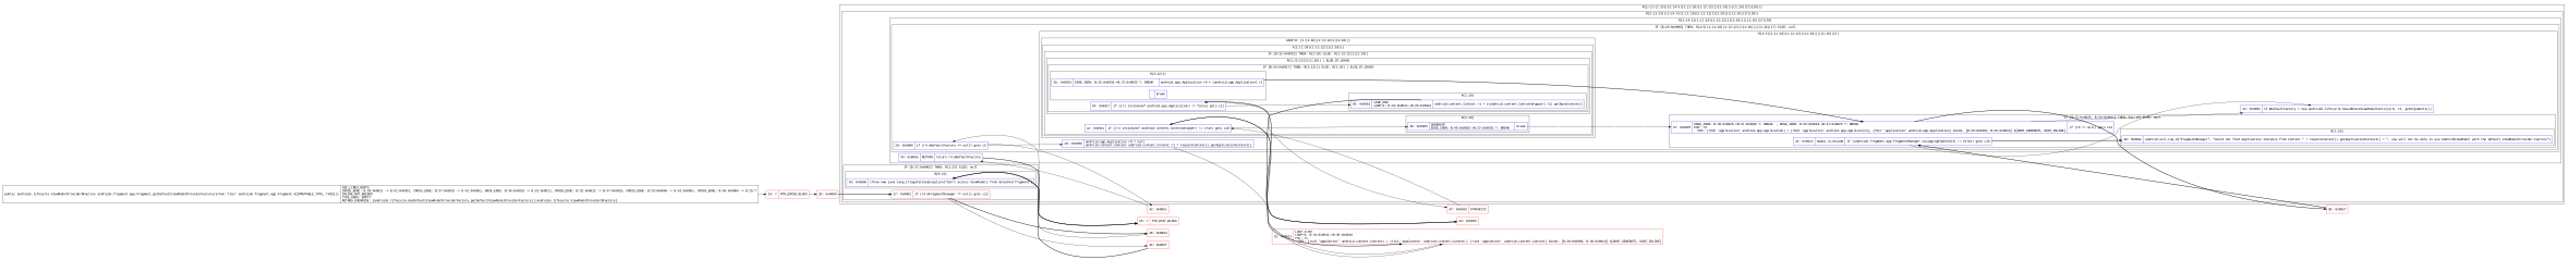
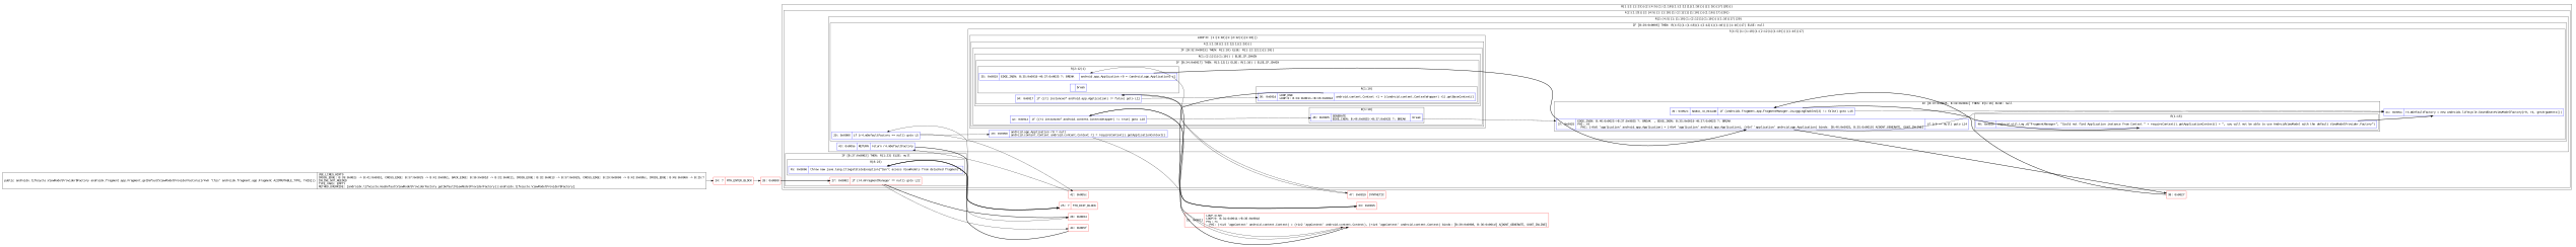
  digraph {
    fontname="Liberation Mono"
    rankdir=LR
    node [color=blue fontname="Liberation Mono" shape=record]
    edge [fontname="Liberation Mono" style=solid]
    n1 [label="{45\:\ 0x0066|throw new java.lang.IllegalStateException(\"Can't access ViewModels from detached fragment\")\l}"]
    n2 [color=red label="{27\:\ 0x0002|if (r4.mFragmentManager == null) goto L22\l}"]
    n3 [label="{46\:\ 0x0025|GENERATE\lEDGE_INSN: B:46:0x0025\-\>B:37:0x0025 ?: BREAK  \l|break\l}"]
    n4 [label="{35\:\ 0x0019|EDGE_INSN: B:35:0x0019\-\>B:37:0x0025 ?: BREAK  \l|android.app.Application r0 = (android.app.Application) r1\l}"]
    n5 [label="{|break\l}"]
    n6 [label="{36\:\ 0x001d|LOOP_END\lLOOP:0: B:31:0x0011\-\>B:36:0x001d\l|android.content.Context r1 = ((android.content.ContextWrapper) r1).getBaseContext()\l}"]
    n7 [label="{34\:\ 0x0017|if ((r1 instanceof android.app.Application) != false) goto L11\l}"]
    n8 [label="{32\:\ 0x0013|if ((r1 instanceof android.content.ContextWrapper) != true) goto L18\l}"]
    n9 [label="{40\:\ 0x002e|android.util.Log.d(\"FragmentManager\", \"Could not find Application instance from Context \" + requireContext().getApplicationContext() + \", you will not be able to use AndroidViewModel with the default ViewModelProvider.Factory\")\l}"]
    n10 [label="{37\:\ 0x0025|EDGE_INSN: B:46:0x0025\-\>B:37:0x0025 ?: BREAK  , EDGE_INSN: B:35:0x0019\-\>B:37:0x0025 ?: BREAK  \lPHI: r0 \l  PHI: (r0v5 'application' android.app.Application) = (r0v4 'application' android.app.Application), (r0v7 'application' android.app.Application) binds: [B:46:0x0025, B:35:0x0019] A[DONT_GENERATE, DONT_INLINE]\l|if (r0 == null) goto L14\l}"]
    n11 [label="{39\:\ 0x002c|ADDED_TO_REGION\l|if (androidx.fragment.app.FragmentManager.isLoggingEnabled(3) != false) goto L16\l}"]
    n12 [label="{30\:\ 0x0008|android.app.Application r0 = null\landroid.content.Context android.content.Context r1 = requireContext().getApplicationContext()\l}"]
    n13 [label="{41\:\ 0x0051|r4.mDefaultFactory = new androidx.lifecycle.SavedStateViewModelFactory(r0, r4, getArguments())\l}"]
    n14 [label="{29\:\ 0x0006|if (r4.mDefaultFactory == null) goto L5\l}"]
    n15 [label="{43\:\ 0x005e|RETURN\l|return r4.mDefaultFactory\l}"]
    n16 [color=red label="{25\:\ ?|MTH_EXIT_BLOCK\l}"]
    n17 [color=red label="{28\:\ 0x0004}"]
    n18 [color=red label="{44\:\ 0x005f}"]
    n19 [color=red label="{31\:\ 0x0011|LOOP_START\lLOOP:0: B:31:0x0011\-\>B:36:0x001d\lPHI: r1 \l  PHI: (r1v3 'appContext' android.content.Context) = (r1v2 'appContext' android.content.Context), (r1v4 'appContext' android.content.Context) binds: [B:30:0x0008, B:36:0x001d] A[DONT_GENERATE, DONT_INLINE]\l}"]
    n20 [color=red label="{47\:\ 0x0019|SYNTHETIC\l}"]
    n21 [color=red label="{33\:\ 0x0015}"]
    n22 [color=red label="{38\:\ 0x0027}"]
    n23 [color=red label="{42\:\ 0x005c}"]
    n24 [color=red label="{24\:\ ?|MTH_ENTER_BLOCK\l}"]
    n25 [color=red label="{26\:\ 0x0000}"]
    n26 [label="{public androidx.lifecycle.ViewModelProvider$Factory androidx.fragment.app.Fragment.getDefaultViewModelProviderFactory((r4v0 'this' androidx.fragment.app.Fragment A[IMMUTABLE_TYPE, THIS]))  | USE_LINES_HINTS\lCROSS_EDGE: B:39:0x002c \-\> B:41:0x0051, CROSS_EDGE: B:37:0x0025 \-\> B:41:0x0051, BACK_EDGE: B:36:0x001d \-\> B:31:0x0011, CROSS_EDGE: B:32:0x0013 \-\> B:37:0x0025, CROSS_EDGE: B:29:0x0006 \-\> B:42:0x005c, CROSS_EDGE: B:45:0x0066 \-\> B:25:?\lINLINE_NOT_NEEDED\lTYPE_VARS: EMPTY\lMETHOD_OVERRIDE: [androidx.lifecycle.HasDefaultViewModelProviderFactory.getDefaultViewModelProviderFactory():androidx.lifecycle.ViewModelProvider$Factory]\l}" color=""]
    subgraph cluster_1 {
      label="R(1:(2:(1:23)|(2:(4:5|(1:(1:18)(1:(2:12|1)(1:10)))|(1:16)|17)|20)))"
      subgraph cluster_2 {
        label="R(2:(1:23)|(2:(4:5|(1:(1:18)(1:(2:12|1)(1:10)))|(1:16)|17)|20))"
        subgraph cluster_3 {
          label="IF [B:27:0x0002] THEN: R(1:23) ELSE: null"
          n2
          subgraph cluster_4 {
            label="R(8:23)"
            n1
          }
        }
        subgraph cluster_5 {
          label="R(2:(4:5|(1:(1:18)(1:(2:12|1)(1:10)))|(1:16)|17)|20)"
          n15
          subgraph cluster_6 {
            label="IF [B:29:0x0006] THEN: R(4:5|(1:(1:18)(1:(2:12|1)(1:10)))|(1:16)|17) ELSE: null"
            n14
            subgraph cluster_7 {
              label="R(4:5|(1:(1:18)(1:(2:12|1)(1:10)))|(1:16)|17)"
              n12
              n13
              subgraph cluster_8 {
                label="LOOP:0: (1:(1:18)(1:(2:12|1)(1:10)))"
                subgraph cluster_9 {
                  label="R(1:(1:18)(1:(2:12|1)(1:10)))"
                  subgraph cluster_10 {
                    label="IF [B:32:0x0013] THEN: R(1:18) ELSE: R(1:(2:12|1)(1:10))"
                    n8
                    subgraph cluster_11 {
                      label="R(1:18)"
                      n3
                    }
                    subgraph cluster_12 {
                      label="R(1:(2:12|1)(1:10)) | ELSE_IF_CHAIN\l"
                      subgraph cluster_13 {
                        label="IF [B:34:0x0017] THEN: R(2:12|1) ELSE: R(1:10) | ELSE_IF_CHAIN\l"
                        n7
                        subgraph cluster_14 {
                          label="R(2:12|1)"
                          n4
                          n5
                        }
                        subgraph cluster_15 {
                          label="R(1:10)"
                          n6
                        }
                      }
                    }
                  }
                }
              }
              subgraph cluster_16 {
                label="IF [B:37:0x0025, B:39:0x002c] THEN: R(1:16) ELSE: null"
                n10
                n11
                subgraph cluster_17 {
                  label="R(1:16)"
                  n9
                }
              }
            }
          }
        }
      }
    }
    n1 -> n16 [style=bold]
    n2 -> n17 [style=bold]
    n2 -> n18
    n3 -> n10
    n4 -> n10 [style=bold]
    n6 -> n19 [style=bold]
    n7 -> n6
    n7 -> n20
    n8 -> n3
    n8 -> n21 [style=bold]
+   n9 -> n13 [style=bold]
    n10 -> n13
    n10 -> n22 [style=bold]
    n11 -> n9 [style=bold]
    n11 -> n13
    n12 -> n19
    n14 -> n12
    n14 -> n23
    n15 -> n16 [style=bold]
    n17 -> n14
    n18 -> n1 [style=bold]
    n19 -> n8
-   n20 -> n8
+   n20 -> n4
    n21 -> n7 [style=bold]
    n22 -> n11 [style=bold]
    n23 -> n15
    n24 -> n25
    n25 -> n2 [style=bold]
    n26 -> n24
  }
